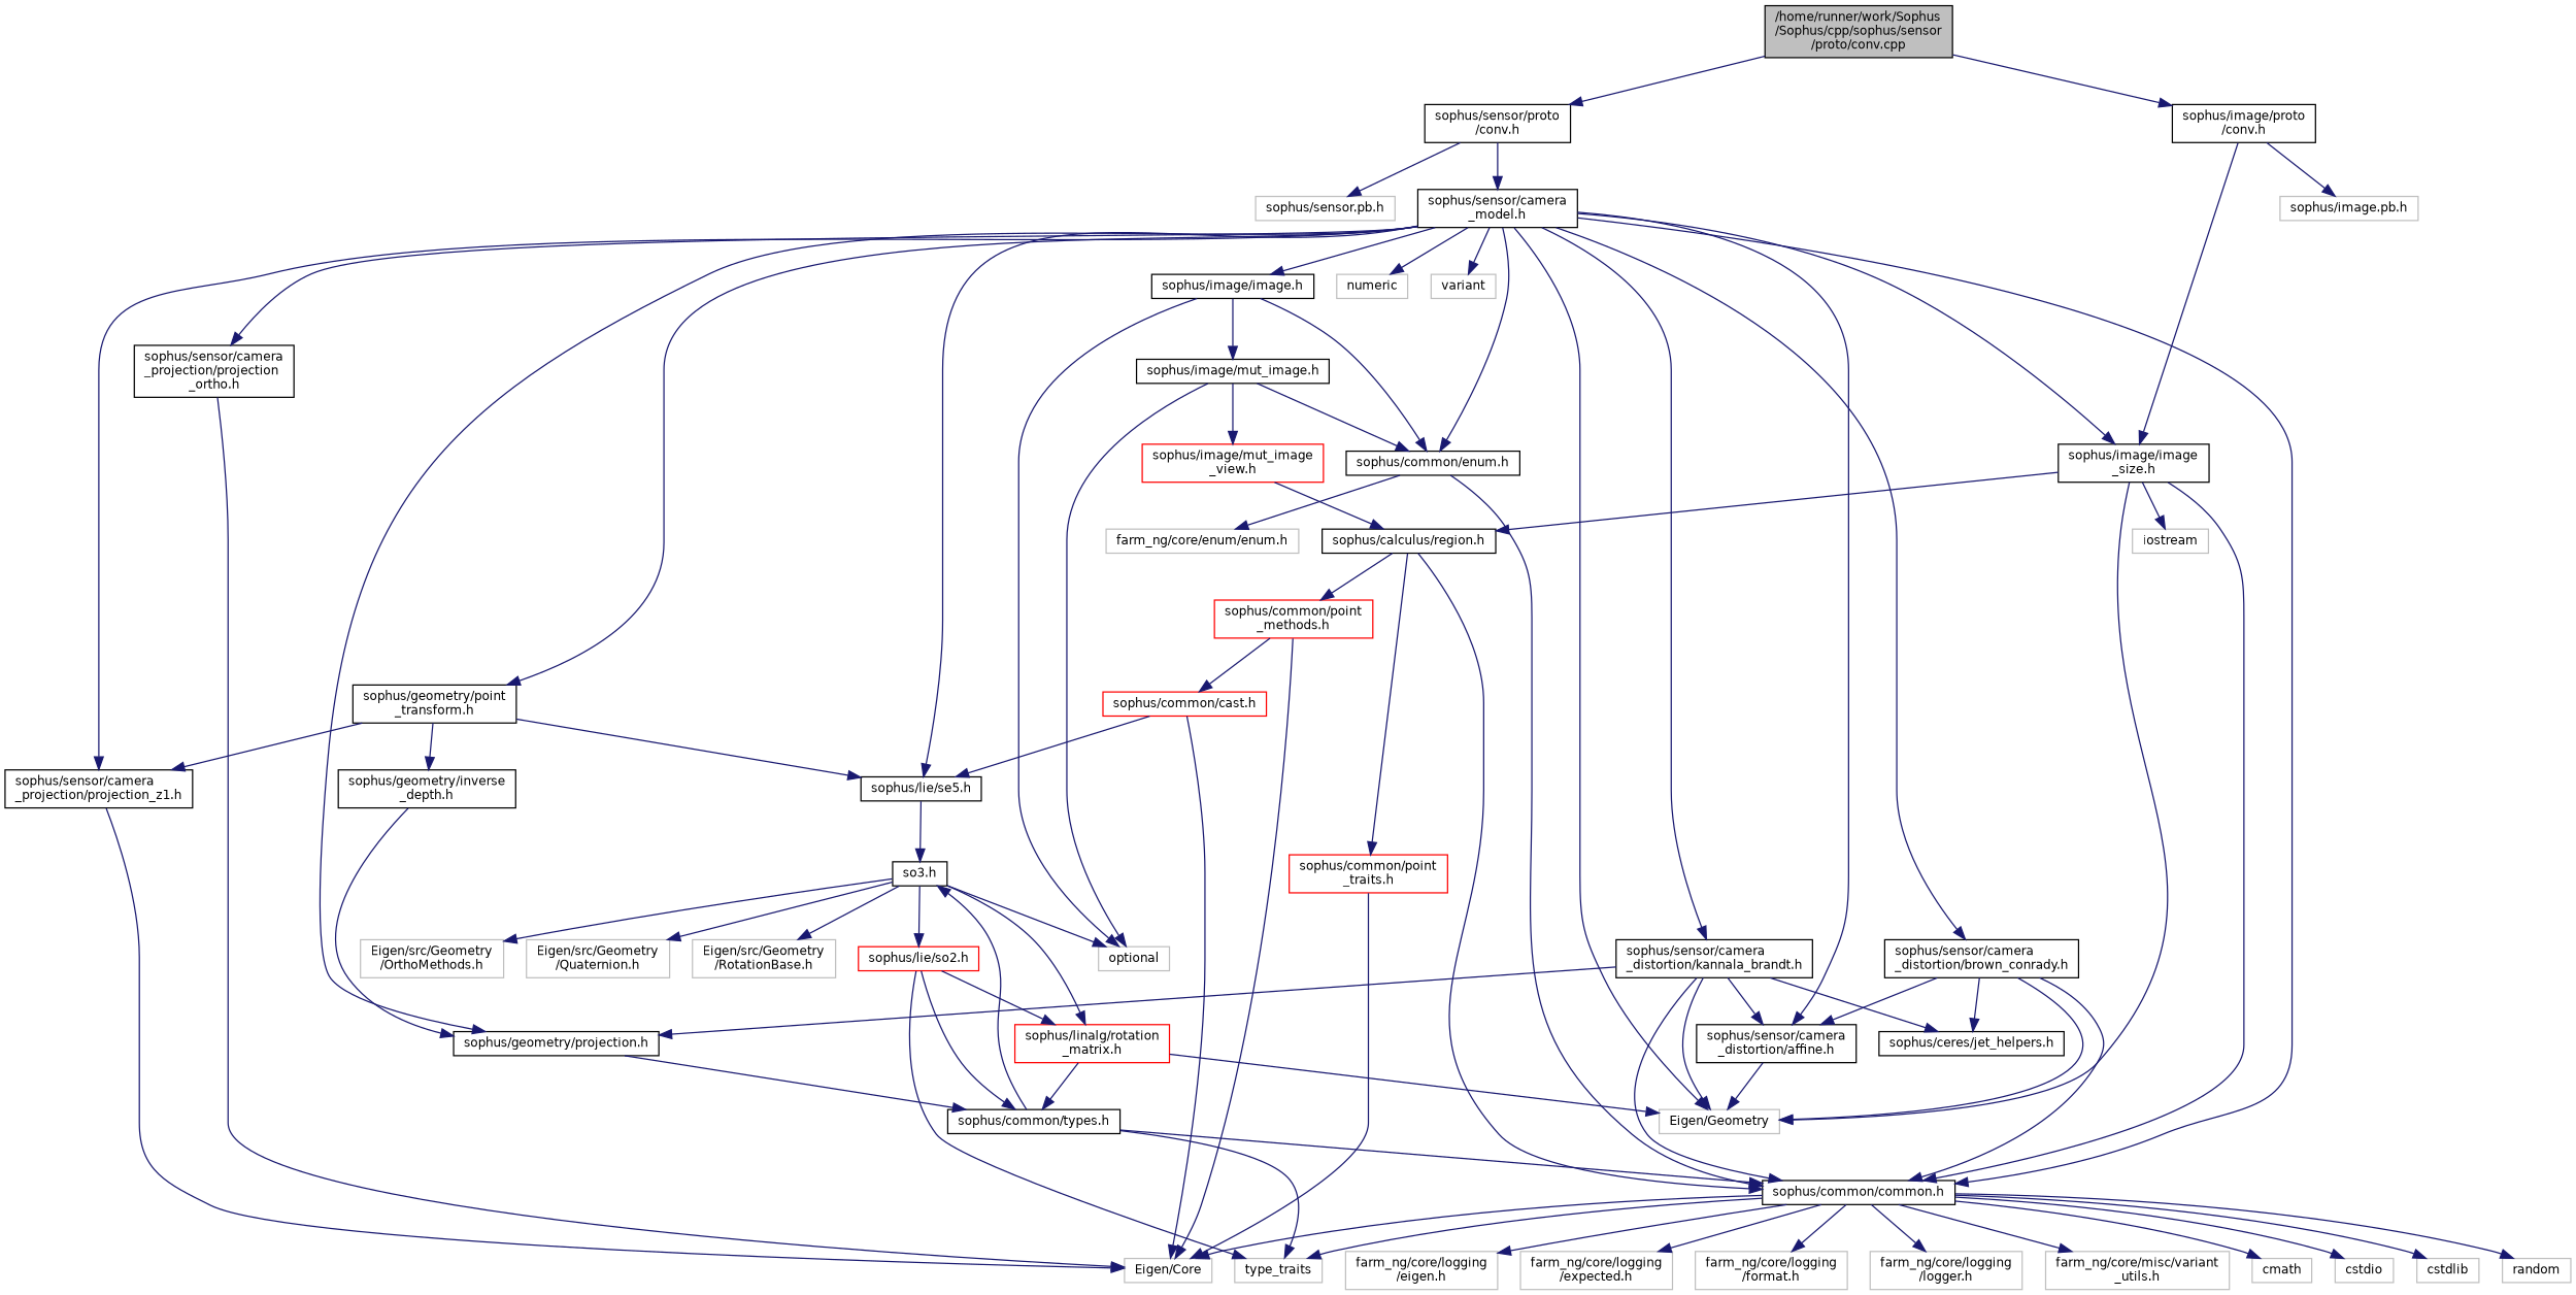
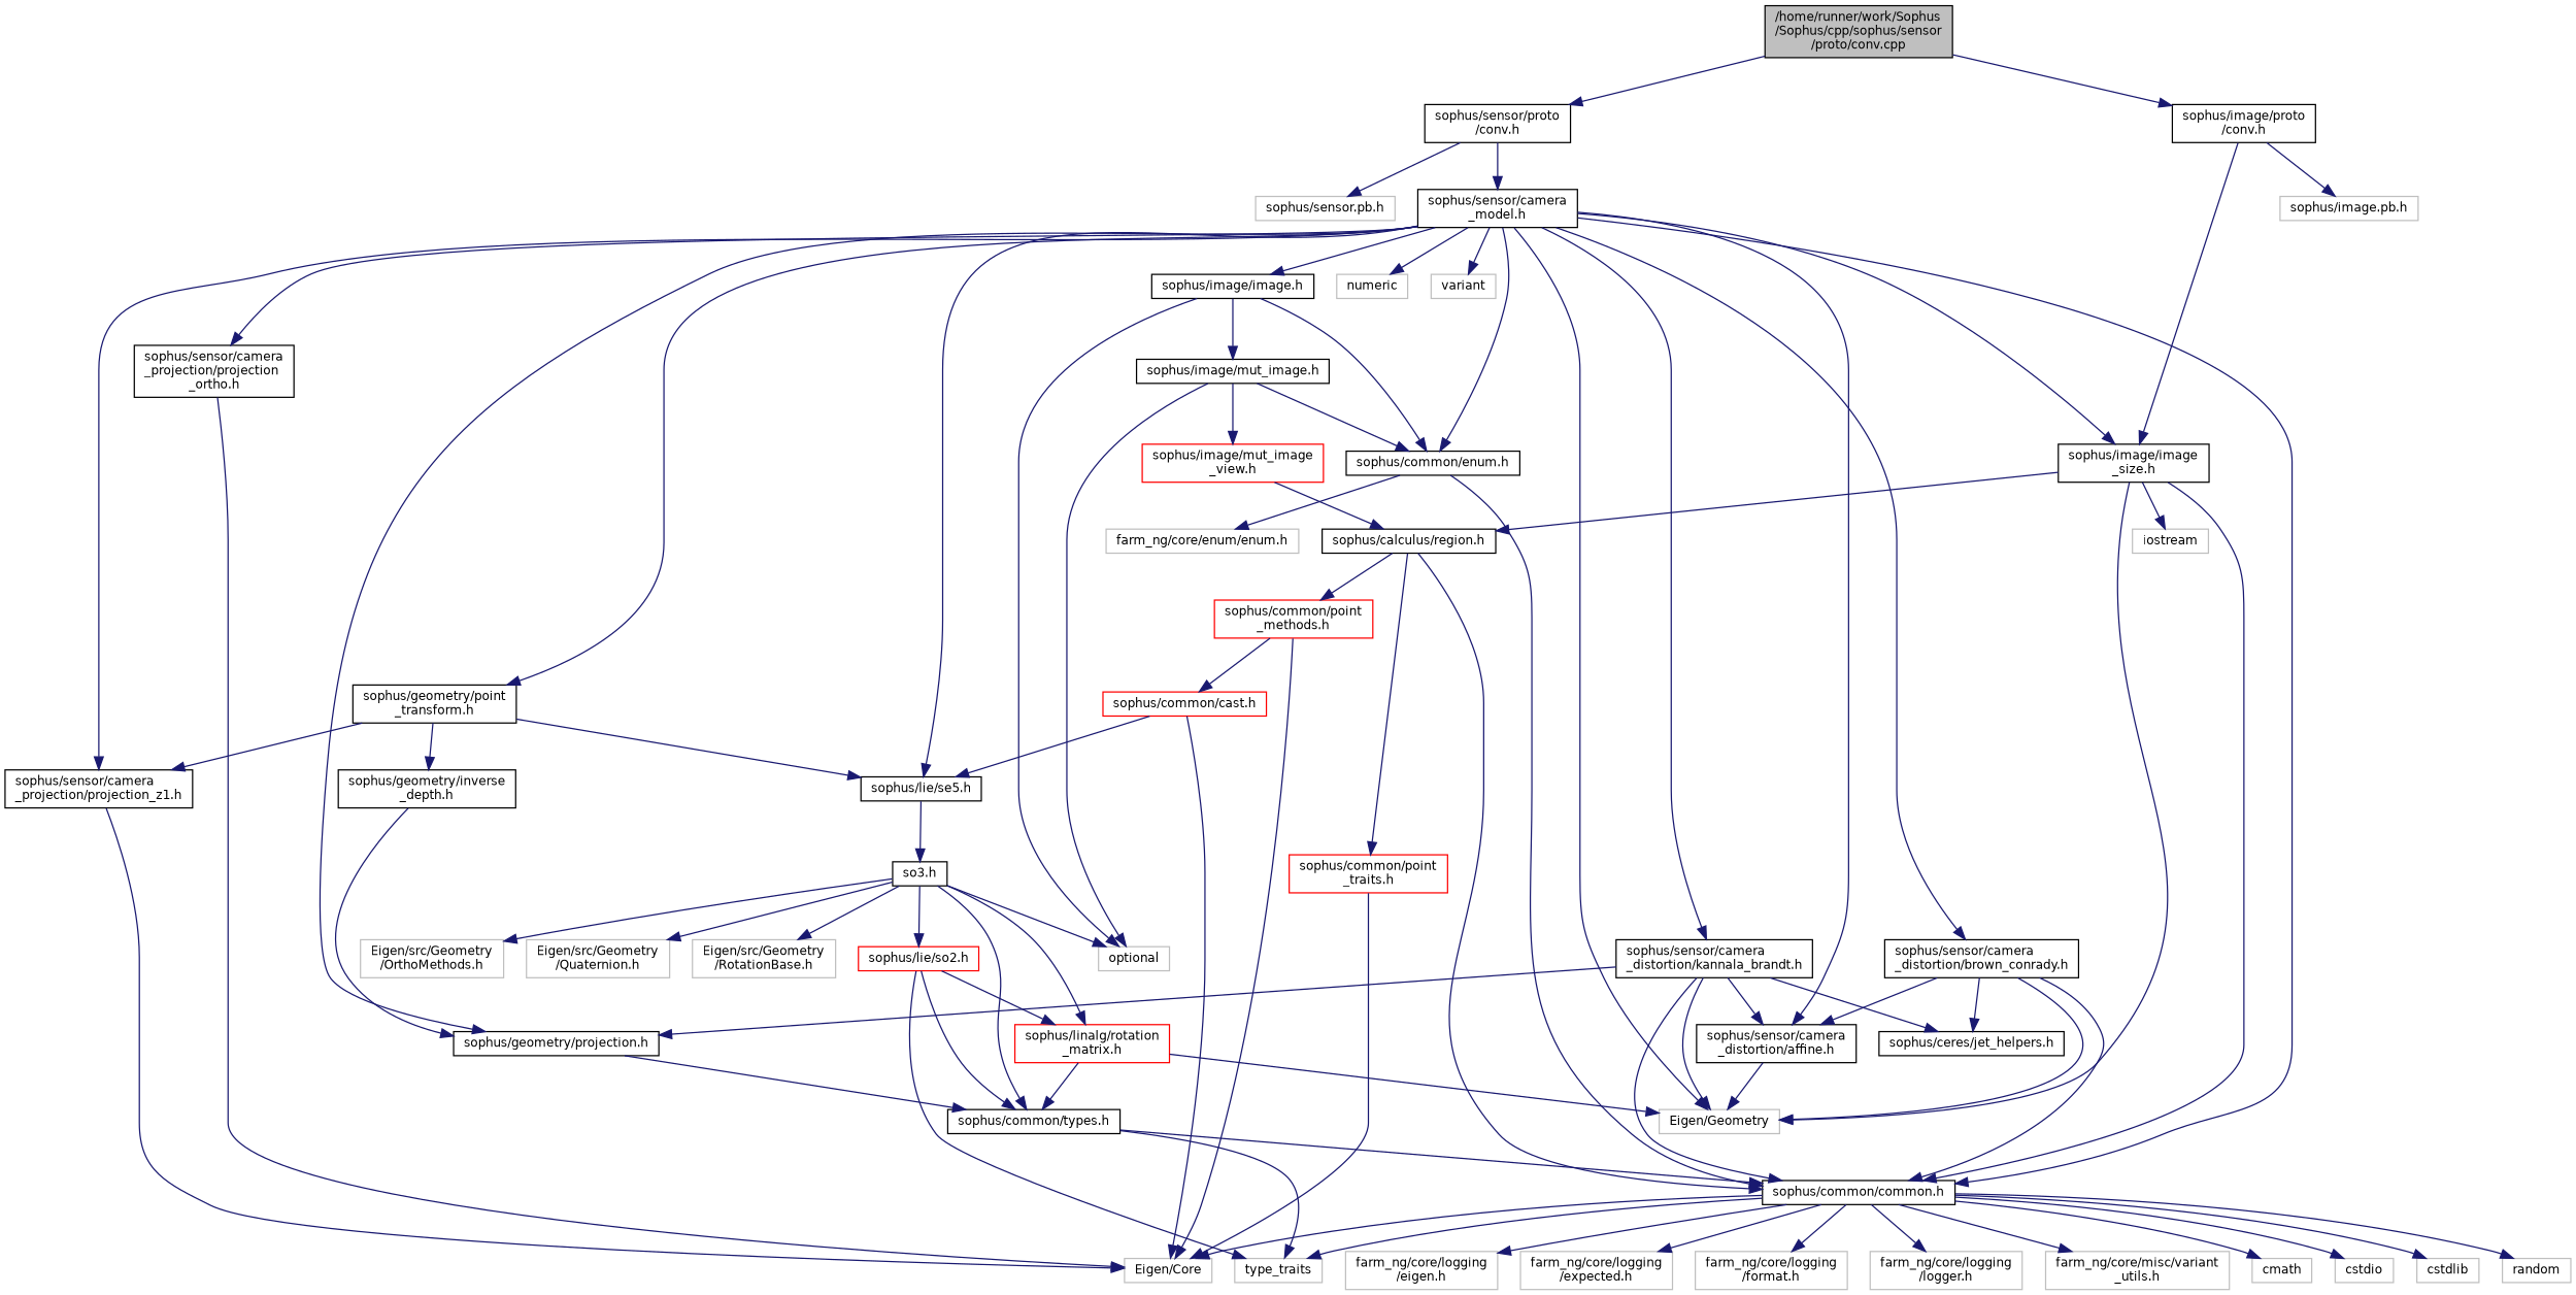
  digraph {
    fontname="DejaVu Sans"
    node [color=black fillcolor=white fontname="DejaVu Sans" fontsize=10 shape=record style=filled]
    edge [color=midnightblue fontname="DejaVu Sans" fontsize=10 labelfontname=Helvetica labelfontsize=10 style=solid]
    n1 [fillcolor=grey75 fontcolor=black height=0.2 label="/home/runner/work/Sophus\l/Sophus/cpp/sophus/sensor\l/proto/conv.cpp" width=0.4]
    n2 [height=0.2 label="sophus/sensor/proto\l/conv.h" width=0.4]
    n3 [height=0.2 label="sophus/image/proto\l/conv.h" width=0.4]
    n4 [color=grey75 height=0.2 label="sophus/sensor.pb.h" width=0.4]
    n5 [height=0.2 label="sophus/sensor/camera\l_model.h" width=0.4]
    n6 [height=0.2 label="sophus/image/image\l_size.h" width=0.4]
    n7 [color=grey75 height=0.2 label="sophus/image.pb.h" width=0.4]
    n8 [height=0.2 label="sophus/common/common.h" width=0.4]
    n9 [height=0.2 label="sophus/common/enum.h" width=0.4]
    n10 [height=0.2 label="sophus/geometry/point\l_transform.h" width=0.4]
    n11 [height=0.2 label="sophus/geometry/projection.h" width=0.4]
    n12 [height=0.2 label="sophus/lie/se5.h" width=0.4]
    n13 [color=grey75 height=0.2 label="Eigen/Geometry" width=0.4]
    n14 [height=0.2 label="sophus/sensor/camera\l_projection/projection_z1.h" width=0.4]
    n15 [height=0.2 label="sophus/image/image.h" width=0.4]
    n16 [height=0.2 label="sophus/sensor/camera\l_distortion/affine.h" width=0.4]
    n17 [height=0.2 label="sophus/sensor/camera\l_distortion/brown_conrady.h" width=0.4]
    n18 [height=0.2 label="sophus/sensor/camera\l_distortion/kannala_brandt.h" width=0.4]
    n19 [height=0.2 label="sophus/sensor/camera\l_projection/projection\l_ortho.h" width=0.4]
    n20 [color=grey75 height=0.2 label=numeric width=0.4]
    n21 [color=grey75 height=0.2 label=variant width=0.4]
    n22 [color=grey75 height=0.2 label="Eigen/Core" width=0.4]
    n23 [color=grey75 height=0.2 label="farm_ng/core/logging\l/eigen.h" width=0.4]
    n24 [color=grey75 height=0.2 label="farm_ng/core/logging\l/expected.h" width=0.4]
    n25 [color=grey75 height=0.2 label="farm_ng/core/logging\l/format.h" width=0.4]
    n26 [color=grey75 height=0.2 label="farm_ng/core/logging\l/logger.h" width=0.4]
    n27 [color=grey75 height=0.2 label="farm_ng/core/misc/variant\l_utils.h" width=0.4]
    n28 [color=grey75 height=0.2 label=cmath width=0.4]
    n29 [color=grey75 height=0.2 label=cstdio width=0.4]
    n30 [color=grey75 height=0.2 label=cstdlib width=0.4]
    n31 [color=grey75 height=0.2 label=random width=0.4]
    n32 [color=grey75 height=0.2 label=type_traits width=0.4]
    n33 [color=grey75 height=0.2 label="farm_ng/core/enum/enum.h" width=0.4]
    n34 [height=0.2 label="sophus/geometry/inverse\l_depth.h" width=0.4]
    n35 [height=0.2 label="sophus/common/types.h" width=0.4]
    n36 [height=0.2 label="so3.h" width=0.4]
    n37 [color=grey75 height=0.2 label=optional width=0.4]
    n38 [height=0.2 label="sophus/image/mut_image.h" width=0.4]
    n39 [height=0.2 label="sophus/calculus/region.h" width=0.4]
    n40 [color=grey75 height=0.2 label=iostream width=0.4]
    n41 [height=0.2 label="sophus/ceres/jet_helpers.h" width=0.4]
    n42 [color=red height=0.2 label="sophus/lie/so2.h" width=0.4]
    n43 [color=red height=0.2 label="sophus/linalg/rotation\l_matrix.h" width=0.4]
    n44 [color=grey75 height=0.2 label="Eigen/src/Geometry\l/OrthoMethods.h" width=0.4]
    n45 [color=grey75 height=0.2 label="Eigen/src/Geometry\l/Quaternion.h" width=0.4]
    n46 [color=grey75 height=0.2 label="Eigen/src/Geometry\l/RotationBase.h" width=0.4]
    n47 [color=red height=0.2 label="sophus/image/mut_image\l_view.h" width=0.4]
    n48 [color=red height=0.2 label="sophus/common/point\l_methods.h" width=0.4]
    n49 [color=red height=0.2 label="sophus/common/point\l_traits.h" width=0.4]
    n50 [color=red height=0.2 label="sophus/common/cast.h" width=0.4]
    n1 -> n2
    n1 -> n3
    n2 -> n4
    n2 -> n5
    n3 -> n6
    n3 -> n7
    n5 -> n6
    n5 -> n8
    n5 -> n9
    n5 -> n10
    n5 -> n11
    n5 -> n12
    n5 -> n13
    n5 -> n14
    n5 -> n15
    n5 -> n16
    n5 -> n17
    n5 -> n18
    n5 -> n19
    n5 -> n20
    n5 -> n21
    n6 -> n8
    n6 -> n13
    n6 -> n39
    n6 -> n40
    n8 -> n22
    n8 -> n23
    n8 -> n24
    n8 -> n25
    n8 -> n26
    n8 -> n27
    n8 -> n28
    n8 -> n29
    n8 -> n30
    n8 -> n31
    n8 -> n32
    n9 -> n8
    n9 -> n33
    n10 -> n12
    n10 -> n14
    n10 -> n34
    n11 -> n35
    n12 -> n36
    n14 -> n22
    n15 -> n9
    n15 -> n37
    n15 -> n38
    n16 -> n13
    n17 -> n8
    n17 -> n13
    n17 -> n16
    n17 -> n41
    n18 -> n8
    n18 -> n11
    n18 -> n13
    n18 -> n16
    n18 -> n41
    n19 -> n22
    n34 -> n11
    n35 -> n8
    n35 -> n32
-   n35 -> n36
+   n36 -> n35
    n36 -> n37
    n36 -> n42
    n36 -> n43
    n36 -> n44
    n36 -> n45
    n36 -> n46
    n38 -> n9
    n38 -> n37
    n38 -> n47
    n39 -> n8
    n39 -> n48
    n39 -> n49
    n42 -> n32
    n42 -> n35
    n42 -> n43
    n43 -> n13
    n43 -> n35
    n47 -> n39
    n48 -> n22
    n48 -> n50
    n49 -> n22
    n50 -> n12
    n50 -> n22
  }
